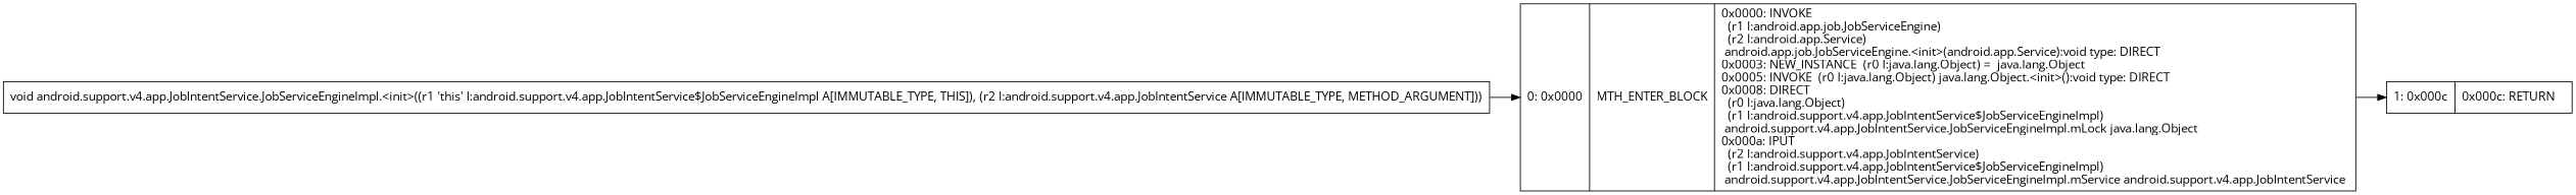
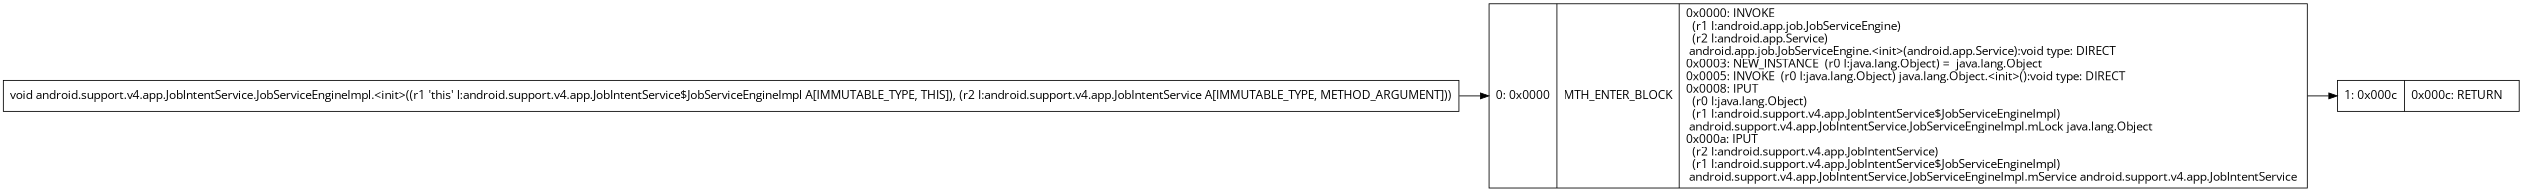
  digraph {
    rankdir=LR
    fontname="Open Sans"
    node [shape=record fontname="Open Sans"]
    edge [fontname="Open Sans"]
-   n1 [label="{0\:\ 0x0000|MTH_ENTER_BLOCK\l|0x0000: INVOKE  \l  (r1 I:android.app.job.JobServiceEngine)\l  (r2 I:android.app.Service)\l android.app.job.JobServiceEngine.\<init\>(android.app.Service):void type: DIRECT \l0x0003: NEW_INSTANCE  (r0 I:java.lang.Object) =  java.lang.Object \l0x0005: INVOKE  (r0 I:java.lang.Object) java.lang.Object.\<init\>():void type: DIRECT \l0x0008: DIRECT  \l  (r0 I:java.lang.Object)\l  (r1 I:android.support.v4.app.JobIntentService$JobServiceEngineImpl)\l android.support.v4.app.JobIntentService.JobServiceEngineImpl.mLock java.lang.Object \l0x000a: IPUT  \l  (r2 I:android.support.v4.app.JobIntentService)\l  (r1 I:android.support.v4.app.JobIntentService$JobServiceEngineImpl)\l android.support.v4.app.JobIntentService.JobServiceEngineImpl.mService android.support.v4.app.JobIntentService \l}"]
+   n1 [label="{0\:\ 0x0000|MTH_ENTER_BLOCK\l|0x0000: INVOKE  \l  (r1 I:android.app.job.JobServiceEngine)\l  (r2 I:android.app.Service)\l android.app.job.JobServiceEngine.\<init\>(android.app.Service):void type: DIRECT \l0x0003: NEW_INSTANCE  (r0 I:java.lang.Object) =  java.lang.Object \l0x0005: INVOKE  (r0 I:java.lang.Object) java.lang.Object.\<init\>():void type: DIRECT \l0x0008: IPUT  \l  (r0 I:java.lang.Object)\l  (r1 I:android.support.v4.app.JobIntentService$JobServiceEngineImpl)\l android.support.v4.app.JobIntentService.JobServiceEngineImpl.mLock java.lang.Object \l0x000a: IPUT  \l  (r2 I:android.support.v4.app.JobIntentService)\l  (r1 I:android.support.v4.app.JobIntentService$JobServiceEngineImpl)\l android.support.v4.app.JobIntentService.JobServiceEngineImpl.mService android.support.v4.app.JobIntentService \l}"]
    n2 [label="{1\:\ 0x000c|0x000c: RETURN   \l}"]
    n3 [label="{void android.support.v4.app.JobIntentService.JobServiceEngineImpl.\<init\>((r1 'this' I:android.support.v4.app.JobIntentService$JobServiceEngineImpl A[IMMUTABLE_TYPE, THIS]), (r2 I:android.support.v4.app.JobIntentService A[IMMUTABLE_TYPE, METHOD_ARGUMENT])) }"]
    n1 -> n2
    n3 -> n1
  }
